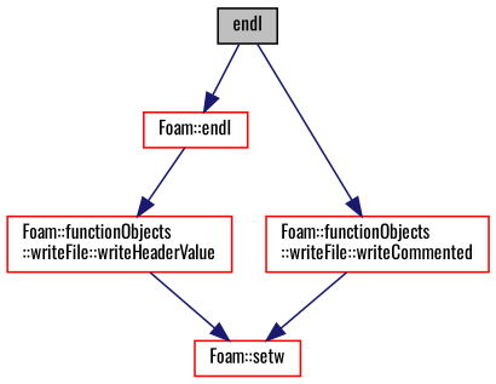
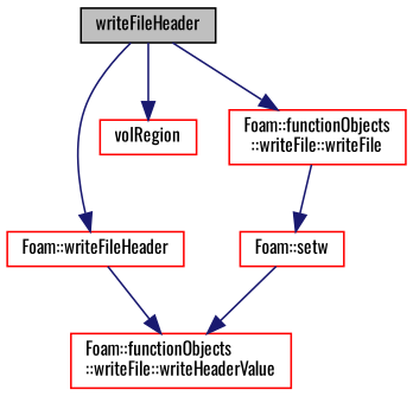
  digraph {
    fontname=Oswald
    rankdir=TB
    node [color=red fontname=Oswald fontsize=10 shape=record]
    edge [color=midnightblue fontname=Oswald fontsize=10 labelfontname=Helvetica labelfontsize=10 style=solid]
-   n1 [color=black fillcolor=grey75 fontcolor=black height=0.2 label=endl style=filled width=0.4]
-   n2 [height=0.2 label="Foam::endl" width=0.4]
-   n4 [height=0.2 label="Foam::functionObjects\l::writeFile::writeCommented" width=0.4]
+   n1 [color=black fillcolor=grey75 fontcolor=black height=0.2 label=writeFileHeader style=filled width=0.4]
+   n2 [height=0.2 label="Foam::writeFileHeader" width=0.4]
+   n3 [height=0.2 label=volRegion width=0.4]
+   n4 [height=0.2 label="Foam::functionObjects\l::writeFile::writeFile" width=0.4]
    n5 [height=0.2 label="Foam::functionObjects\l::writeFile::writeHeaderValue" width=0.4]
    n6 [height=0.2 label="Foam::setw" width=0.4]
    n1 -> n2
+   n1 -> n3
    n1 -> n4
    n2 -> n5
    n4 -> n6
-   n5 -> n6
+   n6 -> n5
  }
